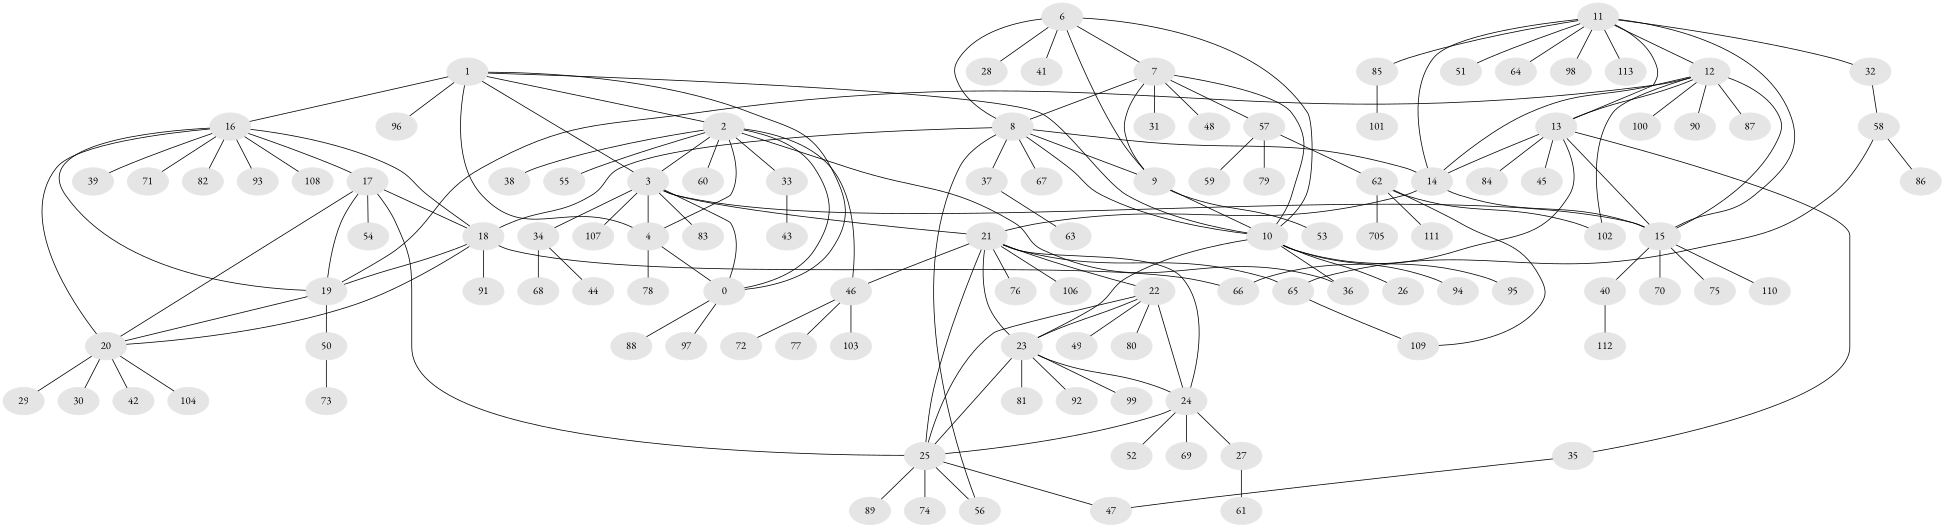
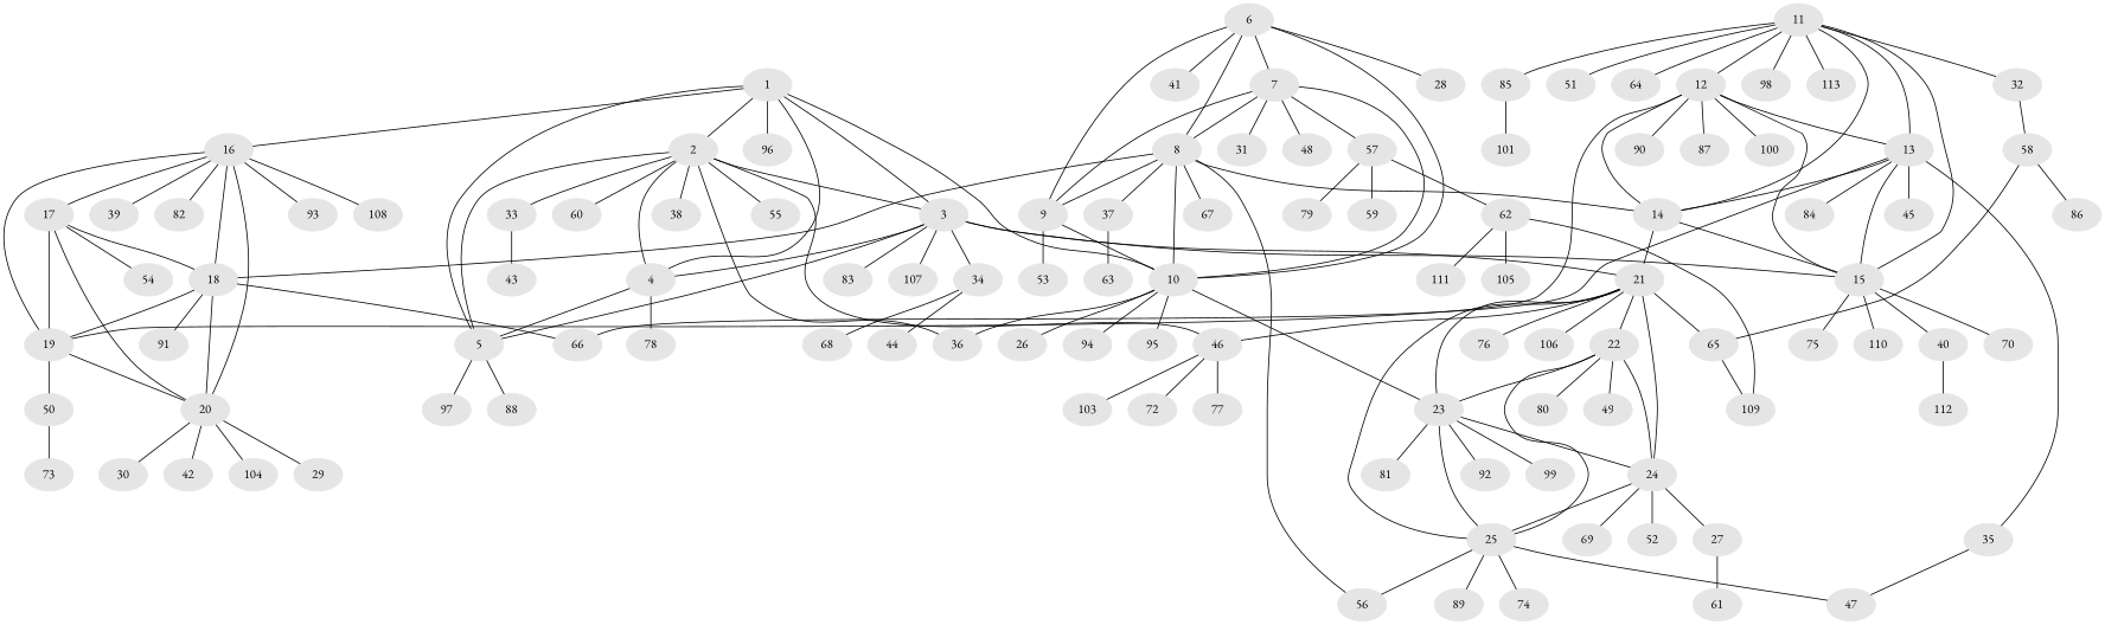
  graph {
    fontname="EB Garamond"
    node [color=gray90 fontname="EB Garamond" style=filled]
    edge [fontname="EB Garamond"]
    1
    2
    3
    4
-   5 [label=0]
+   5
    10
    16
    96
    33
    36
    38
    46
    55
    60
    15
    21
    34
    83
    107
    78
    88
    97
    23
    26
    94
    95
    18
    19
    17
    20
    39
-   71
    82
    93
    108
    43
    72
    77
    103
    40
    70
    75
    110
    25
    22
    24
    65
    76
    106
    44
    68
    6
    7
    8
    9
    28
    41
    31
    48
    57
    14
    37
    56
    67
    53
    59
    62
    79
    66
    91
    63
    81
    92
    99
    11
    12
    13
    32
    51
    64
    85
    98
    113
    90
    87
    100
-   102
    35
    45
    84
    58
    101
    50
    47
    112
    54
    29
    30
    42
    104
    74
    89
    73
    49
    80
    27
    52
    69
    109
    61
    86
-   105 [label=705]
+   105
    111
    1 -- 2
    1 -- 3
    1 -- 4
    1 -- 5
    1 -- 10
    1 -- 16
    1 -- 96
    2 -- 3
    2 -- 4
    2 -- 5
    2 -- 33
    2 -- 36
    2 -- 38
    2 -- 46
    2 -- 55
    2 -- 60
    3 -- 4
    3 -- 5
    3 -- 15
    3 -- 21
    3 -- 34
    3 -- 83
    3 -- 107
    4 -- 5
    4 -- 78
    5 -- 88
    5 -- 97
    10 -- 36
    10 -- 23
    10 -- 26
    10 -- 94
    10 -- 95
    16 -- 18
    16 -- 19
    16 -- 17
    16 -- 20
    16 -- 39
-   16 -- 71
    16 -- 82
    16 -- 93
    16 -- 108
    33 -- 43
    46 -- 72
    46 -- 77
    46 -- 103
    15 -- 40
    15 -- 70
    15 -- 75
    15 -- 110
    21 -- 46
    21 -- 23
    21 -- 25
    21 -- 22
    21 -- 24
    21 -- 65
    21 -- 76
    21 -- 106
    34 -- 44
    34 -- 68
    23 -- 25
    23 -- 24
    23 -- 81
    23 -- 92
    23 -- 99
    18 -- 19
    18 -- 20
    18 -- 66
    18 -- 91
    19 -- 20
    19 -- 50
    17 -- 18
    17 -- 19
    17 -- 20
-   17 -- 25
    17 -- 54
    20 -- 29
    20 -- 30
    20 -- 42
    20 -- 104
    40 -- 112
    25 -- 56
    25 -- 47
    25 -- 74
    25 -- 89
    22 -- 23
    22 -- 25
    22 -- 24
    22 -- 49
    22 -- 80
    24 -- 25
    24 -- 27
    24 -- 52
    24 -- 69
    65 -- 109
    6 -- 10
    6 -- 7
    6 -- 8
    6 -- 9
    6 -- 28
    6 -- 41
    7 -- 10
    7 -- 8
    7 -- 9
    7 -- 31
    7 -- 48
    7 -- 57
    8 -- 10
    8 -- 18
    8 -- 9
    8 -- 14
    8 -- 37
    8 -- 56
    8 -- 67
    9 -- 10
    9 -- 53
    57 -- 59
    57 -- 62
    57 -- 79
    14 -- 15
    14 -- 21
    37 -- 63
-   62 -- 102
    62 -- 109
    62 -- 105
    62 -- 111
    11 -- 15
    11 -- 14
    11 -- 12
    11 -- 13
    11 -- 32
    11 -- 51
    11 -- 64
    11 -- 85
    11 -- 98
    11 -- 113
    12 -- 15
    12 -- 19
    12 -- 14
    12 -- 13
    12 -- 90
    12 -- 87
    12 -- 100
-   12 -- 102
    13 -- 15
    13 -- 14
    13 -- 66
    13 -- 35
    13 -- 45
    13 -- 84
    32 -- 58
    85 -- 101
    35 -- 47
    58 -- 65
    58 -- 86
    50 -- 73
    27 -- 61
  }
